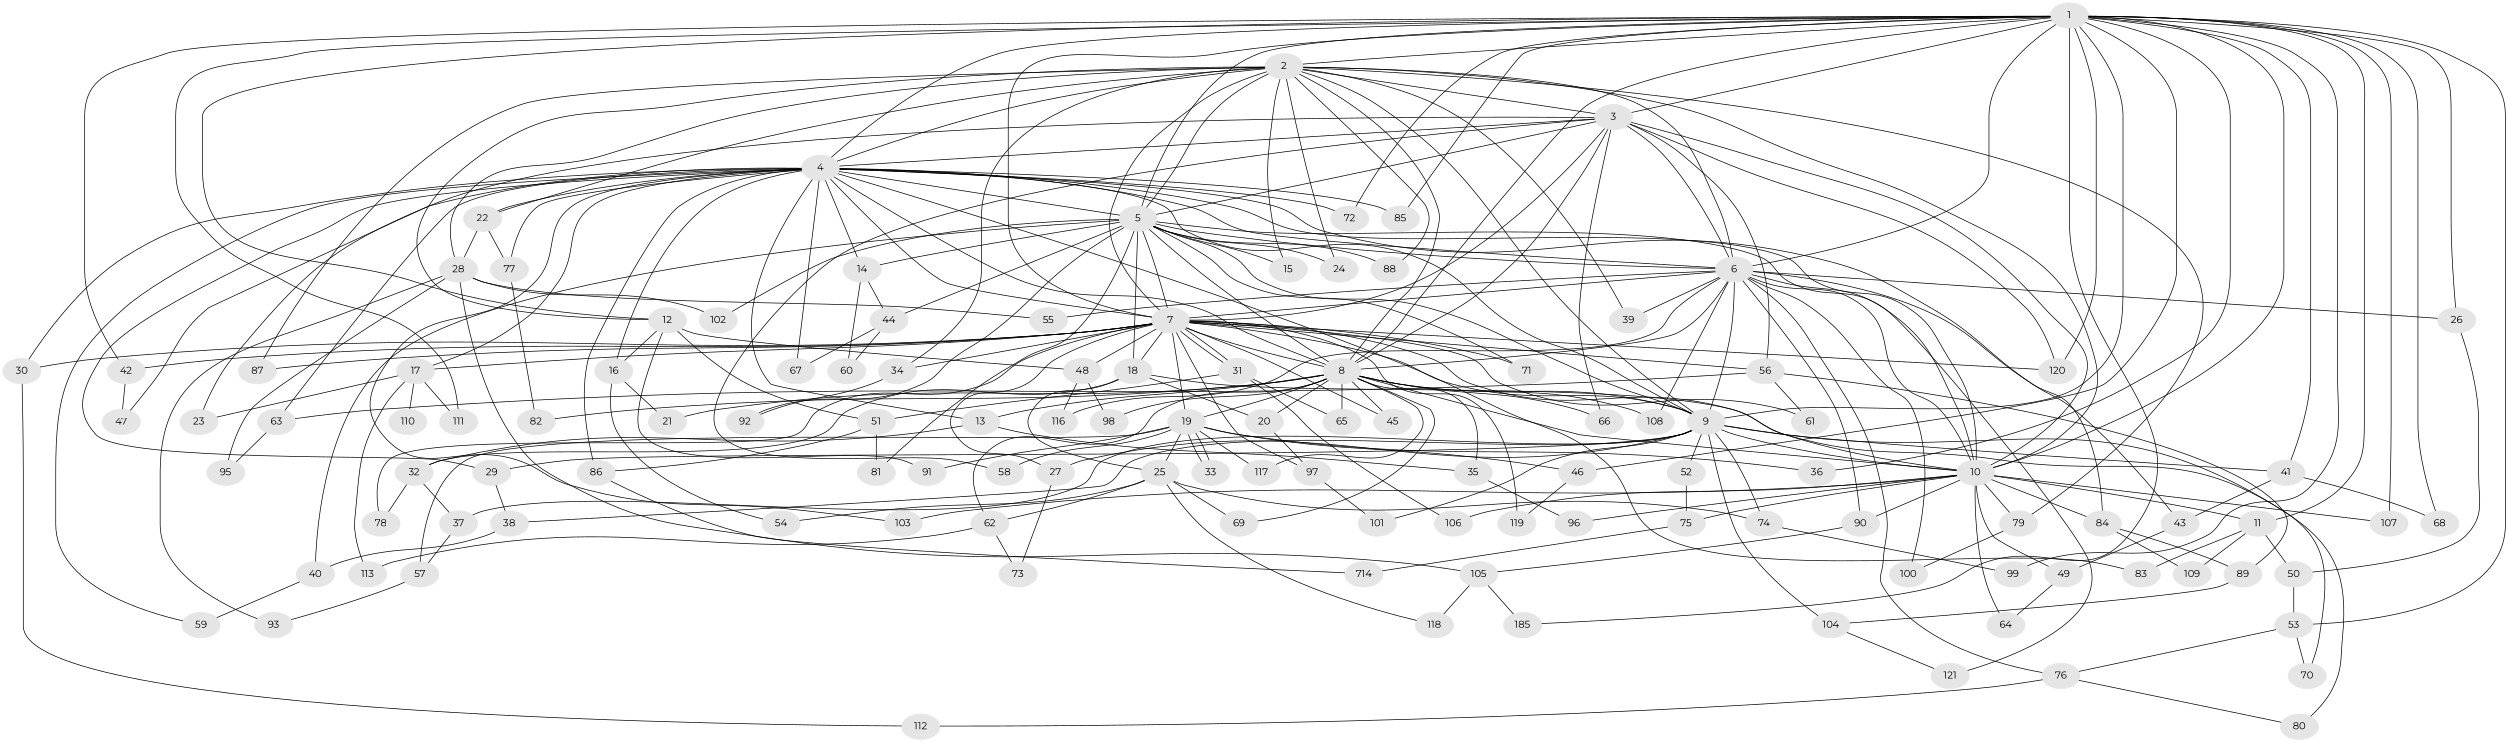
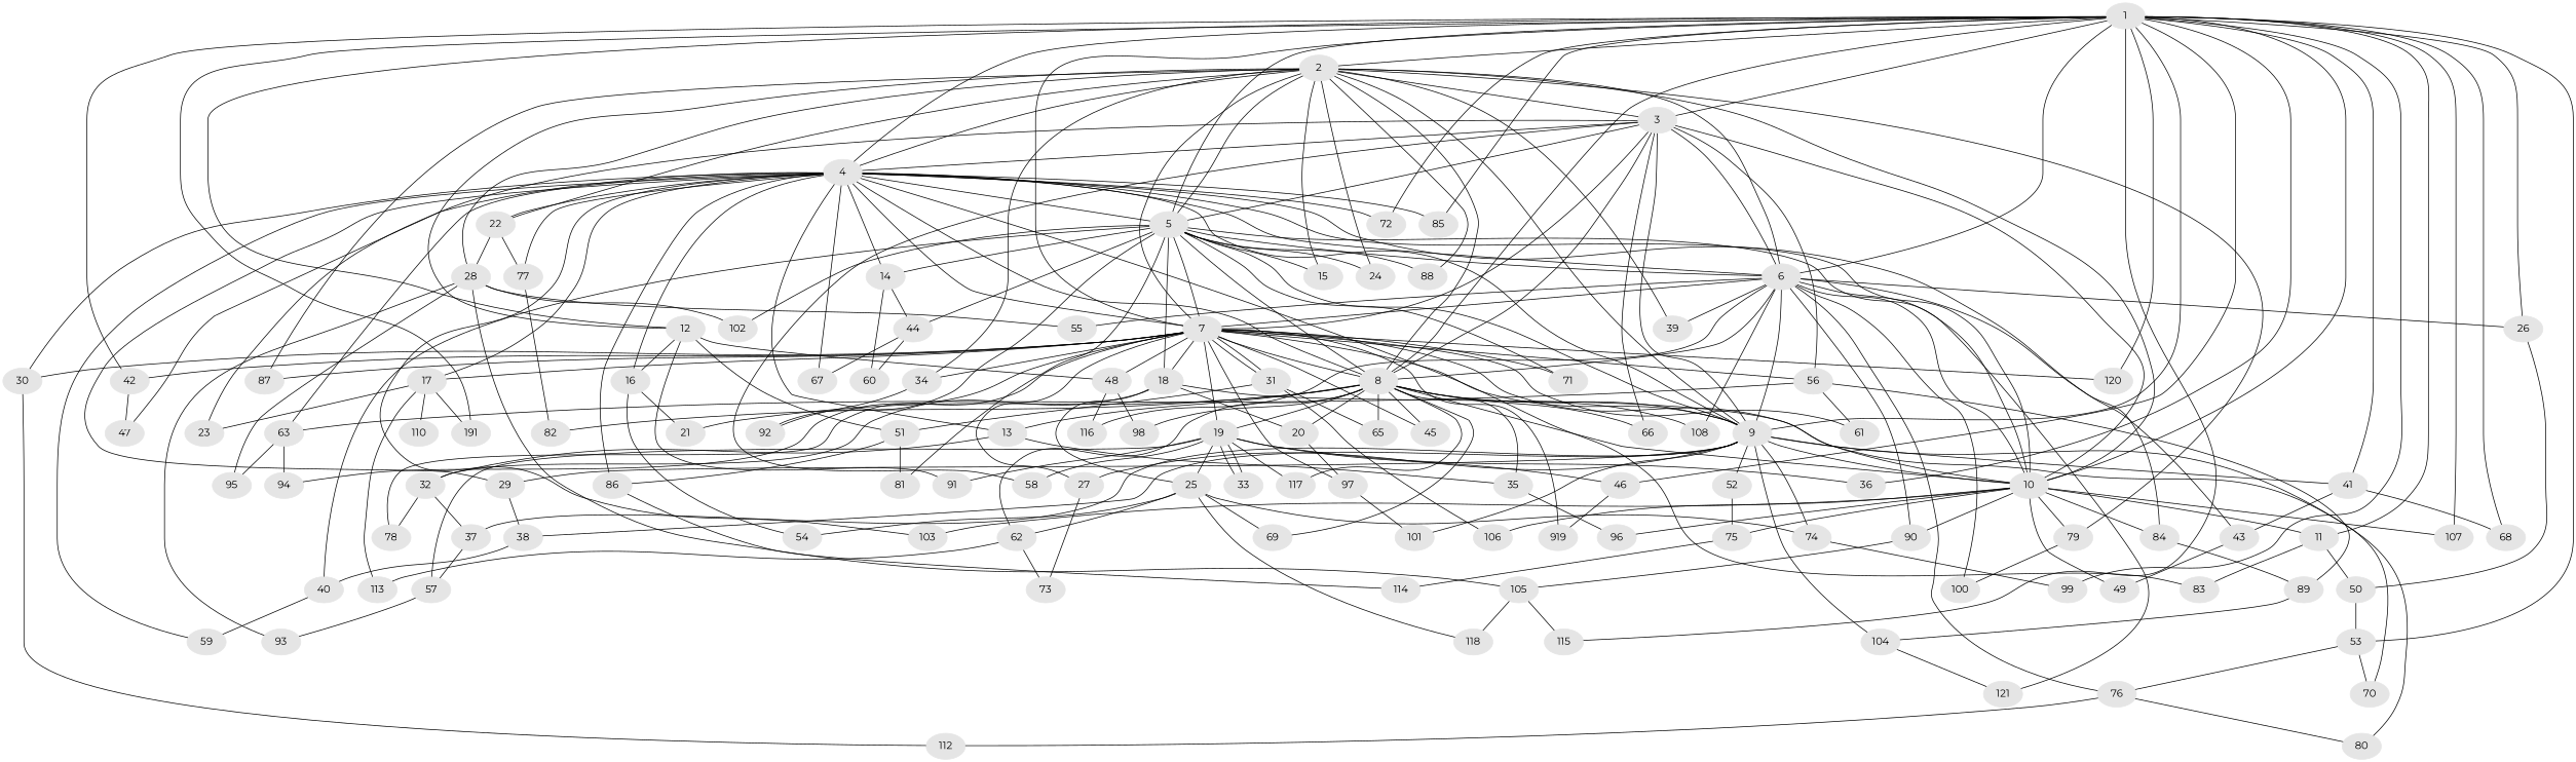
  graph {
    fontname=Montserrat
    node [color=gray90 fontname=Montserrat style=filled]
    edge [fontname=Montserrat]
    1
    2
    3
    4
    5
    6
    7
    8
    9
    10
    11
    12
    26
    36
    41
    42
    46
    53
    68
    72
    85
    99
    107
-   111
-   115 [label=185]
+   111 [label=191]
+   115
    120
    15
    22
    24
    28
    34
    39
    79
    87
    88
    23
    56
    58
    66
    13
    14
    16
    17
    29
    30
    43
    47
    59
    63
    67
    77
    83
    86
    103
    18
    40
    44
    71
    81
    92
    102
    55
    76
    84
    90
    100
    108
    116
    121
    19
    27
    31
    45
    48
    61
    78
+   94
    97
-   119
+   119 [label=919]
    20
    21
    35
    62
    65
    69
    82
    98
    117
    37
    38
    52
    74
    80
    101
    104
    49
-   64
    75
    96
    106
    50
-   109
    51
    91
    70
    93
    95
    105
    89
    32
    60
    54
    110
    113
    112
-   114 [label=714]
+   114
    25
    33
    57
    73
    118
    1 -- 2
    1 -- 3
    1 -- 4
    1 -- 5
    1 -- 6
    1 -- 7
    1 -- 8
    1 -- 9
    1 -- 10
    1 -- 11
    1 -- 12
    1 -- 26
    1 -- 36
    1 -- 41
    1 -- 42
    1 -- 46
    1 -- 53
    1 -- 68
    1 -- 72
    1 -- 85
    1 -- 99
    1 -- 107
    1 -- 111
    1 -- 115
    1 -- 120
    2 -- 3
    2 -- 4
    2 -- 5
    2 -- 6
    2 -- 7
    2 -- 8
    2 -- 9
    2 -- 10
    2 -- 12
    2 -- 15
    2 -- 22
    2 -- 24
    2 -- 28
    2 -- 34
    2 -- 39
    2 -- 79
    2 -- 87
    2 -- 88
    3 -- 4
    3 -- 5
    3 -- 6
    3 -- 7
    3 -- 8
-   3 -- 120
+   3 -- 9
    3 -- 10
    3 -- 23
    3 -- 56
    3 -- 58
    3 -- 66
    4 -- 5
    4 -- 6
    4 -- 7
    4 -- 8
    4 -- 9
    4 -- 10
    4 -- 72
    4 -- 85
    4 -- 22
    4 -- 13
    4 -- 14
    4 -- 16
    4 -- 17
    4 -- 29
    4 -- 30
    4 -- 43
    4 -- 47
    4 -- 59
    4 -- 63
    4 -- 67
    4 -- 77
    4 -- 83
    4 -- 86
    4 -- 103
    5 -- 6
    5 -- 7
    5 -- 8
    5 -- 9
    5 -- 10
    5 -- 15
    5 -- 24
    5 -- 88
    5 -- 14
    5 -- 18
    5 -- 40
    5 -- 44
    5 -- 71
    5 -- 81
    5 -- 92
    5 -- 102
    6 -- 7
    6 -- 8
    6 -- 9
    6 -- 10
    6 -- 26
    6 -- 39
    6 -- 55
    6 -- 76
    6 -- 84
    6 -- 90
    6 -- 100
    6 -- 108
    6 -- 116
    6 -- 121
    7 -- 8
    7 -- 9
    7 -- 10
    7 -- 42
    7 -- 120
    7 -- 34
    7 -- 87
    7 -- 56
    7 -- 17
    7 -- 30
    7 -- 18
    7 -- 71
    7 -- 19
    7 -- 27
    7 -- 31
    7 -- 31
    7 -- 45
    7 -- 48
    7 -- 61
    7 -- 78
+   7 -- 94
    7 -- 97
    7 -- 119
    8 -- 9
    8 -- 10
    8 -- 66
    8 -- 13
    8 -- 108
    8 -- 19
    8 -- 45
    8 -- 20
    8 -- 21
    8 -- 35
    8 -- 62
    8 -- 65
    8 -- 69
    8 -- 82
    8 -- 98
    8 -- 117
    9 -- 10
    9 -- 41
    9 -- 29
    9 -- 27
    9 -- 37
    9 -- 38
    9 -- 52
    9 -- 74
    9 -- 80
    9 -- 101
    9 -- 104
    10 -- 11
    10 -- 107
    10 -- 79
    10 -- 103
    10 -- 84
    10 -- 90
    10 -- 49
-   10 -- 64
    10 -- 75
    10 -- 96
    10 -- 106
    11 -- 83
    11 -- 50
-   11 -- 109
    12 -- 16
    12 -- 48
    12 -- 51
    12 -- 91
    26 -- 50
    41 -- 68
    41 -- 43
    42 -- 47
    46 -- 119
    53 -- 76
    53 -- 70
    22 -- 28
    22 -- 77
    28 -- 102
    28 -- 55
    28 -- 93
    28 -- 95
    28 -- 105
    34 -- 92
    79 -- 100
    56 -- 63
    56 -- 61
    56 -- 89
    13 -- 35
    13 -- 32
    14 -- 44
    14 -- 60
    16 -- 21
    16 -- 54
    17 -- 111
    17 -- 23
    17 -- 110
    17 -- 113
    29 -- 38
    30 -- 112
    43 -- 49
+   63 -- 94
    63 -- 95
    77 -- 82
    86 -- 114
    18 -- 20
    18 -- 70
    18 -- 32
    18 -- 25
    40 -- 59
    44 -- 67
    44 -- 60
    76 -- 80
    76 -- 112
-   84 -- 109
    84 -- 89
    90 -- 105
    19 -- 36
    19 -- 46
    19 -- 58
    19 -- 117
    19 -- 91
    19 -- 25
    19 -- 33
    19 -- 33
    19 -- 57
    27 -- 73
    31 -- 65
    31 -- 106
    31 -- 51
    48 -- 116
    48 -- 98
    97 -- 101
    20 -- 97
    35 -- 96
    62 -- 113
    62 -- 73
    37 -- 57
    38 -- 40
    52 -- 75
    74 -- 99
    104 -- 121
-   49 -- 64
    75 -- 114
    50 -- 53
    51 -- 86
    51 -- 81
    105 -- 115
    105 -- 118
    89 -- 104
    32 -- 78
    32 -- 37
    25 -- 62
    25 -- 69
    25 -- 74
    25 -- 54
    25 -- 118
    57 -- 93
  }
